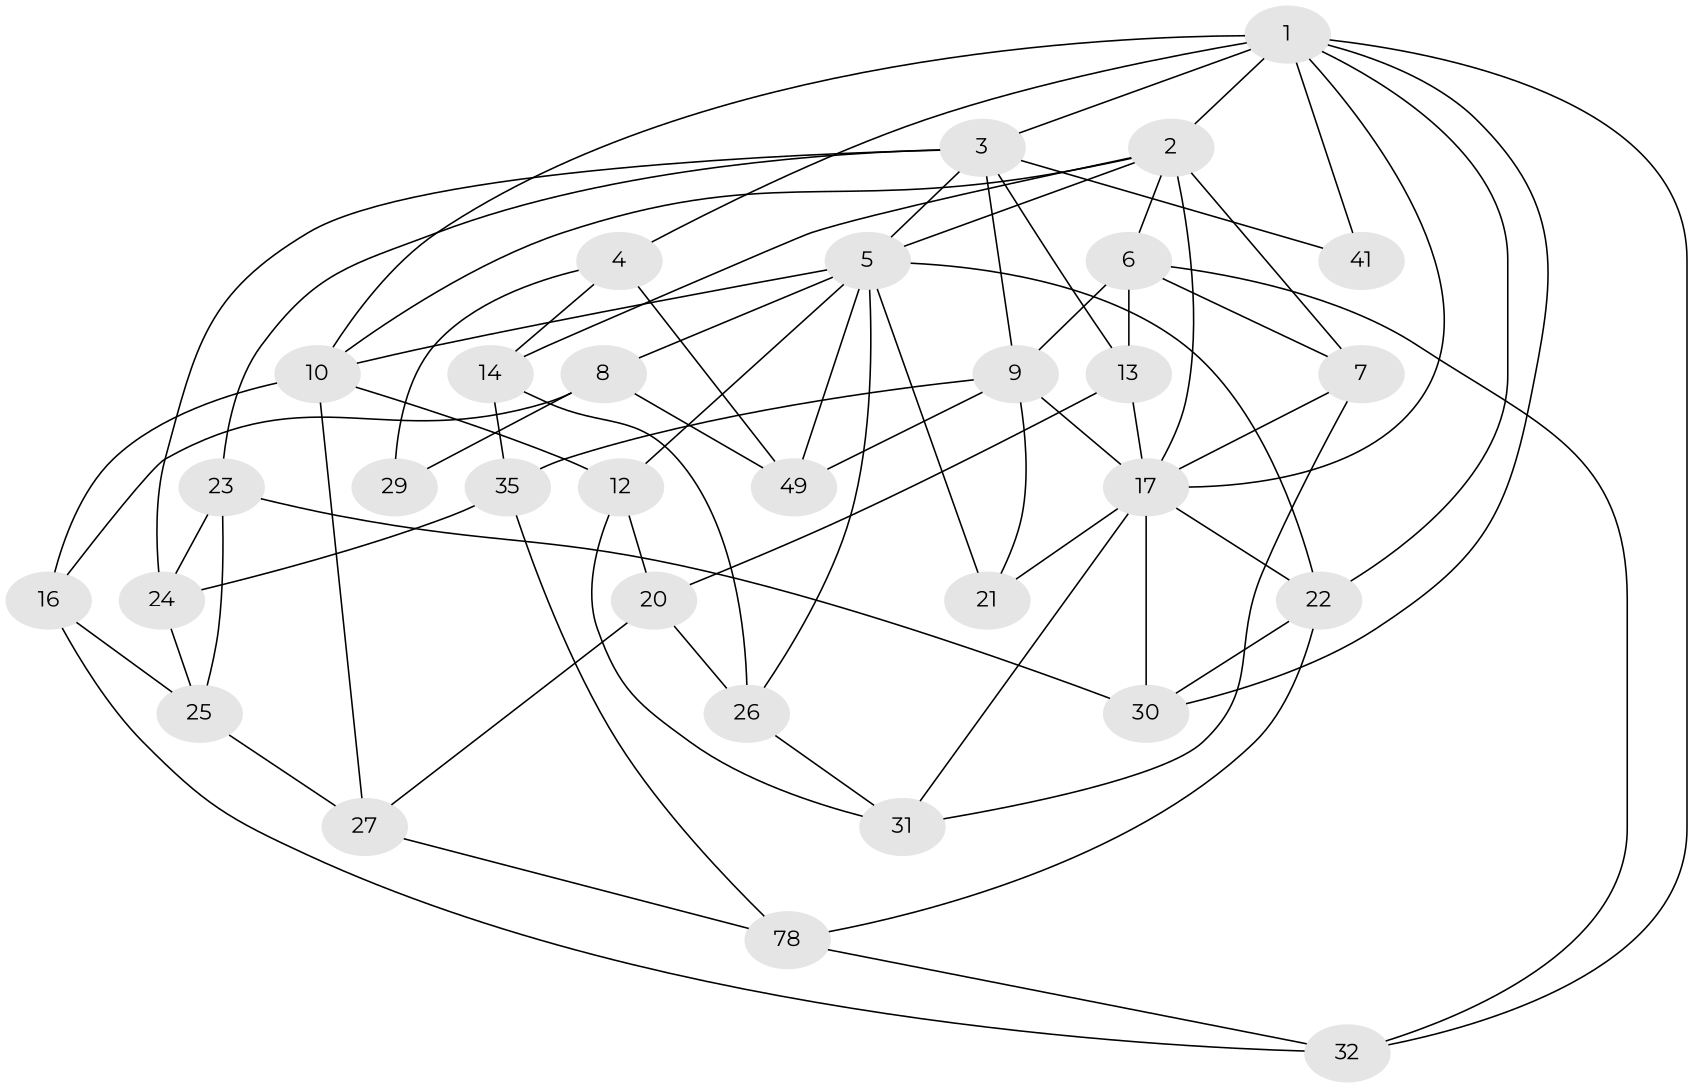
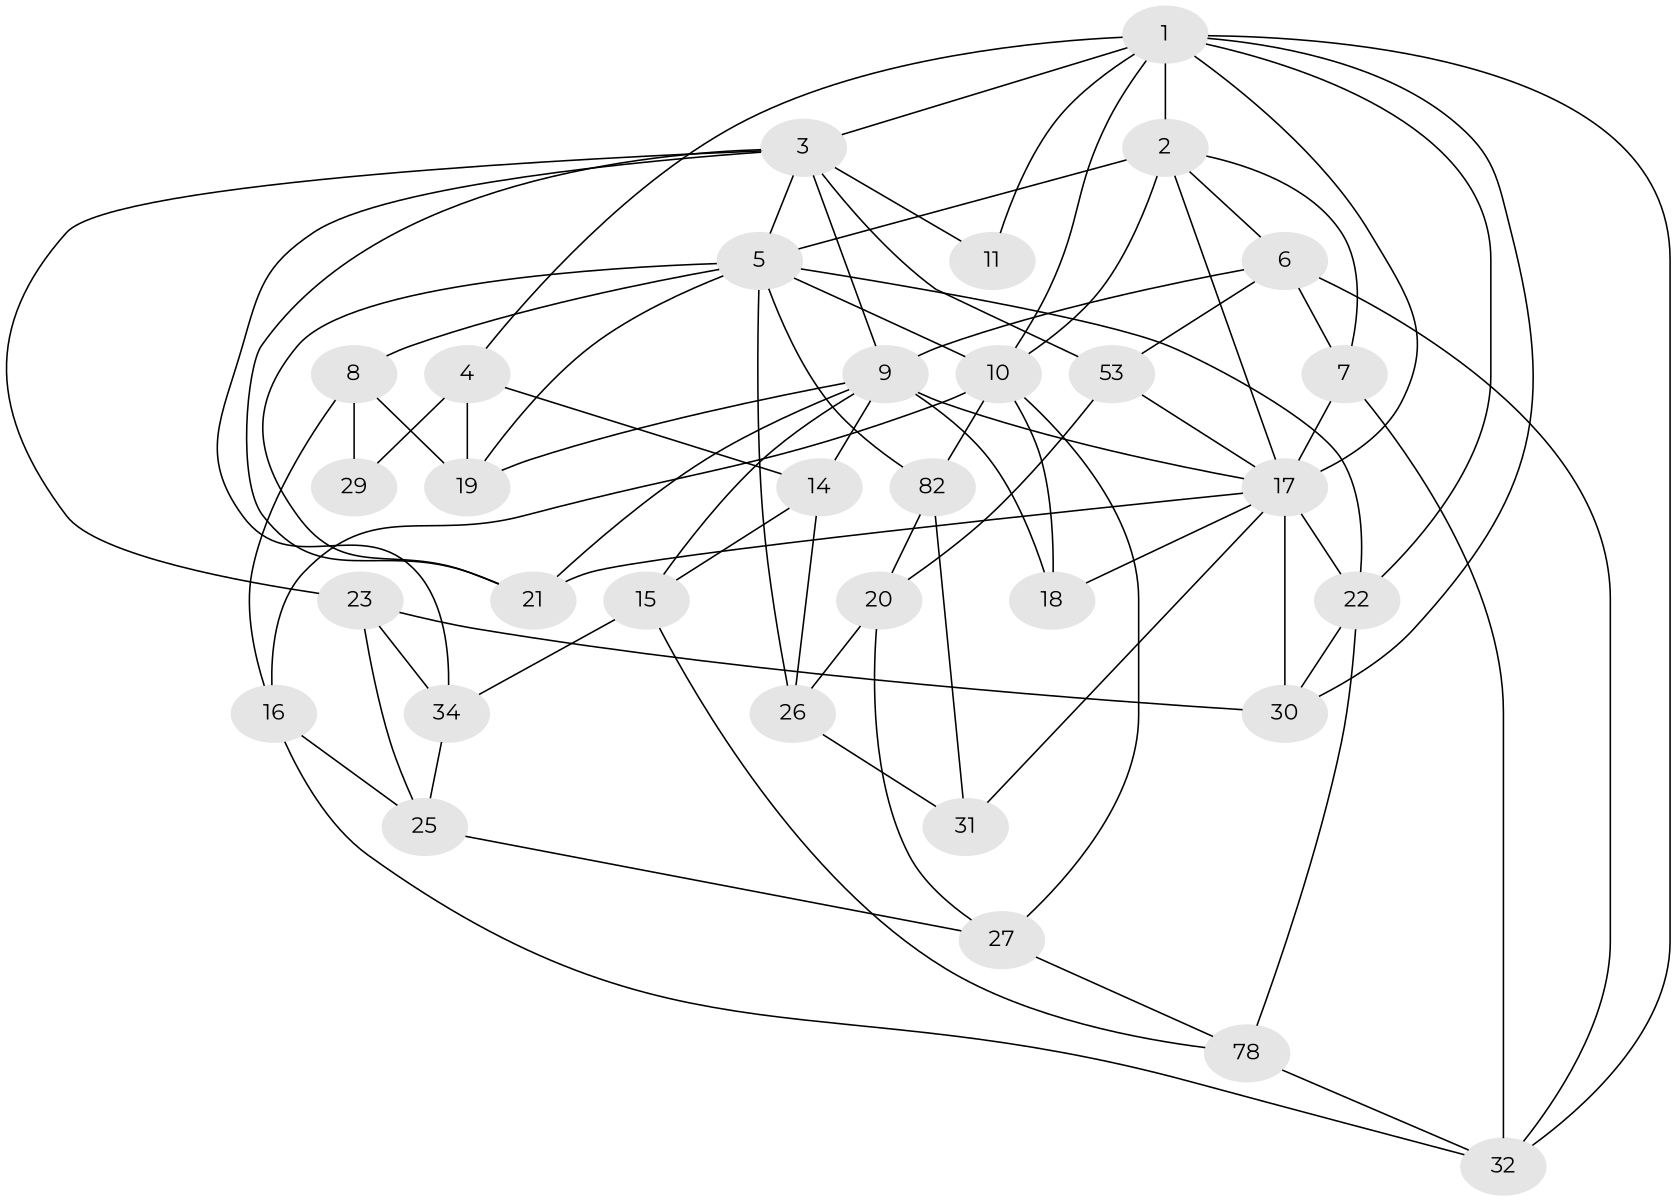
  graph {
    fontname=Montserrat
    node [color=gray90 fontname=Montserrat style=filled]
    edge [fontname=Montserrat weight=1.0]
    1
    2
    3
    4
    10
-   11 [label=41]
+   11
    17
    22
    30
    32
    5
    6
    7
    14
    9
-   13
+   13 [label=53]
    21
    23
-   24
-   19 [label=49]
+   24 [label=34]
+   19
    29
-   12
+   12 [label=82]
    16
+   18
    27
    31
    n27 [label=78]
    8
    26
-   15 [label=35]
+   15
    20
    25
    1 -- 2 [weight=3.0]
    1 -- 3
    1 -- 4
    1 -- 10
    1 -- 11 [weight=2.0]
    1 -- 17
    1 -- 22
    1 -- 30
    1 -- 32
    2 -- 10 [weight=2.0]
    2 -- 17
    2 -- 5
    2 -- 6
    2 -- 7
-   2 -- 14
+   9 -- 14
    3 -- 11 [weight=2.0]
    3 -- 5 [weight=2.0]
    3 -- 9
    3 -- 13
+   3 -- 21
    3 -- 23
    3 -- 24
    4 -- 14
    4 -- 19
    4 -- 29
    10 -- 12 [weight=2.0]
    10 -- 16
+   10 -- 18
    10 -- 27
    17 -- 22 [weight=3.0]
    17 -- 30
    17 -- 21
+   17 -- 18
    17 -- 31
    22 -- 30
    22 -- n27
    5 -- 10 [weight=2.0]
    5 -- 22
    5 -- 21
    5 -- 19
    5 -- 12 [weight=2.0]
    5 -- 8
    5 -- 26
    6 -- 32
    6 -- 7
    6 -- 9 [weight=2.0]
    6 -- 13
    7 -- 17
-   7 -- 31
+   7 -- 32
    14 -- 26
    14 -- 15
    9 -- 17
    9 -- 21
    9 -- 19
+   9 -- 18 [weight=3.0]
    9 -- 15
    13 -- 17
    13 -- 20
    23 -- 30
    23 -- 24
    23 -- 25
    24 -- 25
    12 -- 31
    12 -- 20
    16 -- 32
    16 -- 25
    27 -- n27
    n27 -- 32
    8 -- 19
    8 -- 29
    8 -- 16
    26 -- 31
    15 -- 24
    15 -- n27
    20 -- 27
    20 -- 26
    25 -- 27
  }
